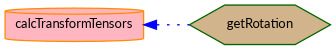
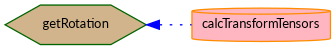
  digraph {
    rankdir=LR
    fontname=Lato
    node [fontname=Lato fontsize=10 style=filled]
    n1 [color=darkorange fillcolor=lightpink fontcolor=black height=0.2 label=calcTransformTensors shape=cylinder width=0.4]
    n2 [color=darkgreen height=0.2 label=getRotation shape=hexagon width=0.4 fillcolor=tan]
-   n1 -> n2 [color=blue dir=back fontname=Lato fontsize=10 labelfontname=FreeSans labelfontsize=10 style=dotted]
+   n2 -> n1 [color=blue dir=back fontname=Lato fontsize=10 labelfontname=FreeSans labelfontsize=10 style=dotted]
  }
